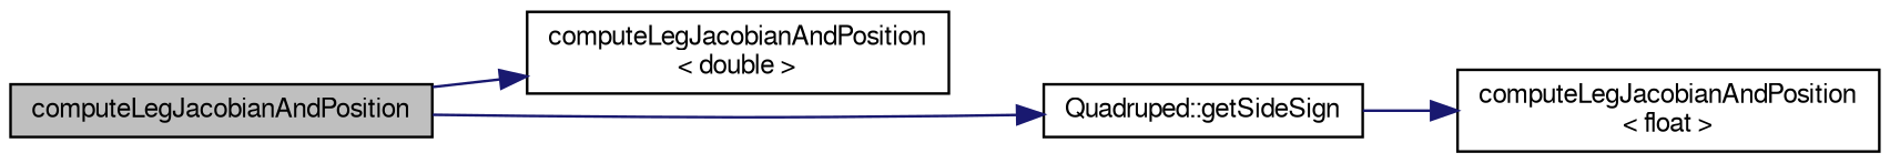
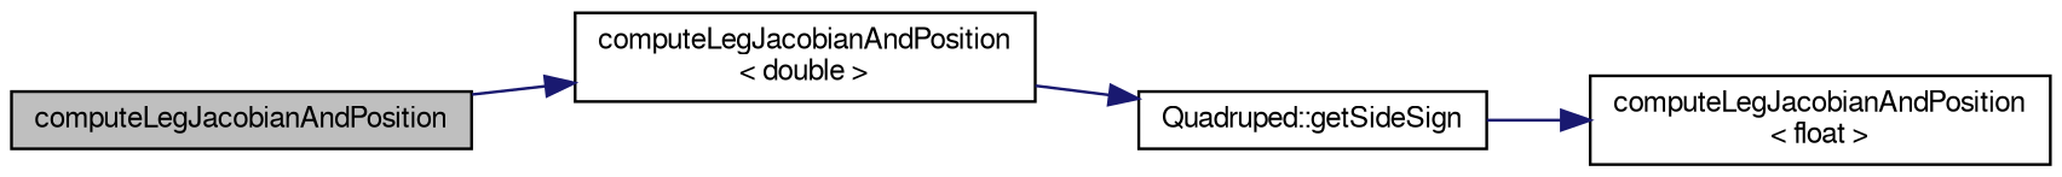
  digraph {
    rankdir=LR
    node [color=black fillcolor=white fontname=FreeSans fontsize=10 shape=record style=filled]
    edge [color=midnightblue fontname=FreeSans fontsize=10 labelfontname=FreeSans labelfontsize=10 style=solid]
    n1 [fillcolor=grey75 fontcolor=black height=0.2 label=computeLegJacobianAndPosition width=0.4]
    n2 [height=0.2 label="computeLegJacobianAndPosition\l\< double \>" width=0.4]
    n3 [height=0.2 label="Quadruped::getSideSign" width=0.4]
    n4 [height=0.2 label="computeLegJacobianAndPosition\l\< float \>" width=0.4]
    n1 -> n2
-   n1 -> n3
+   n2 -> n3
    n3 -> n4
  }
